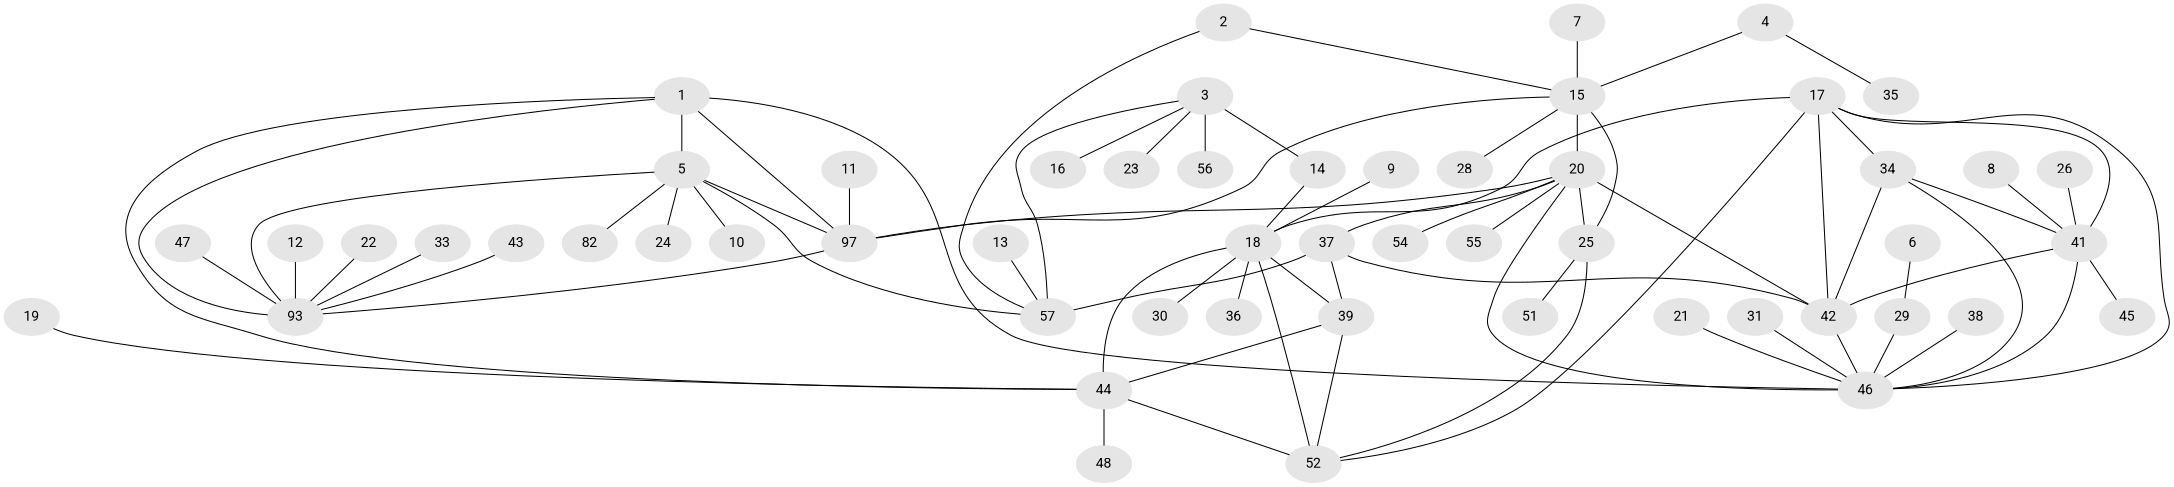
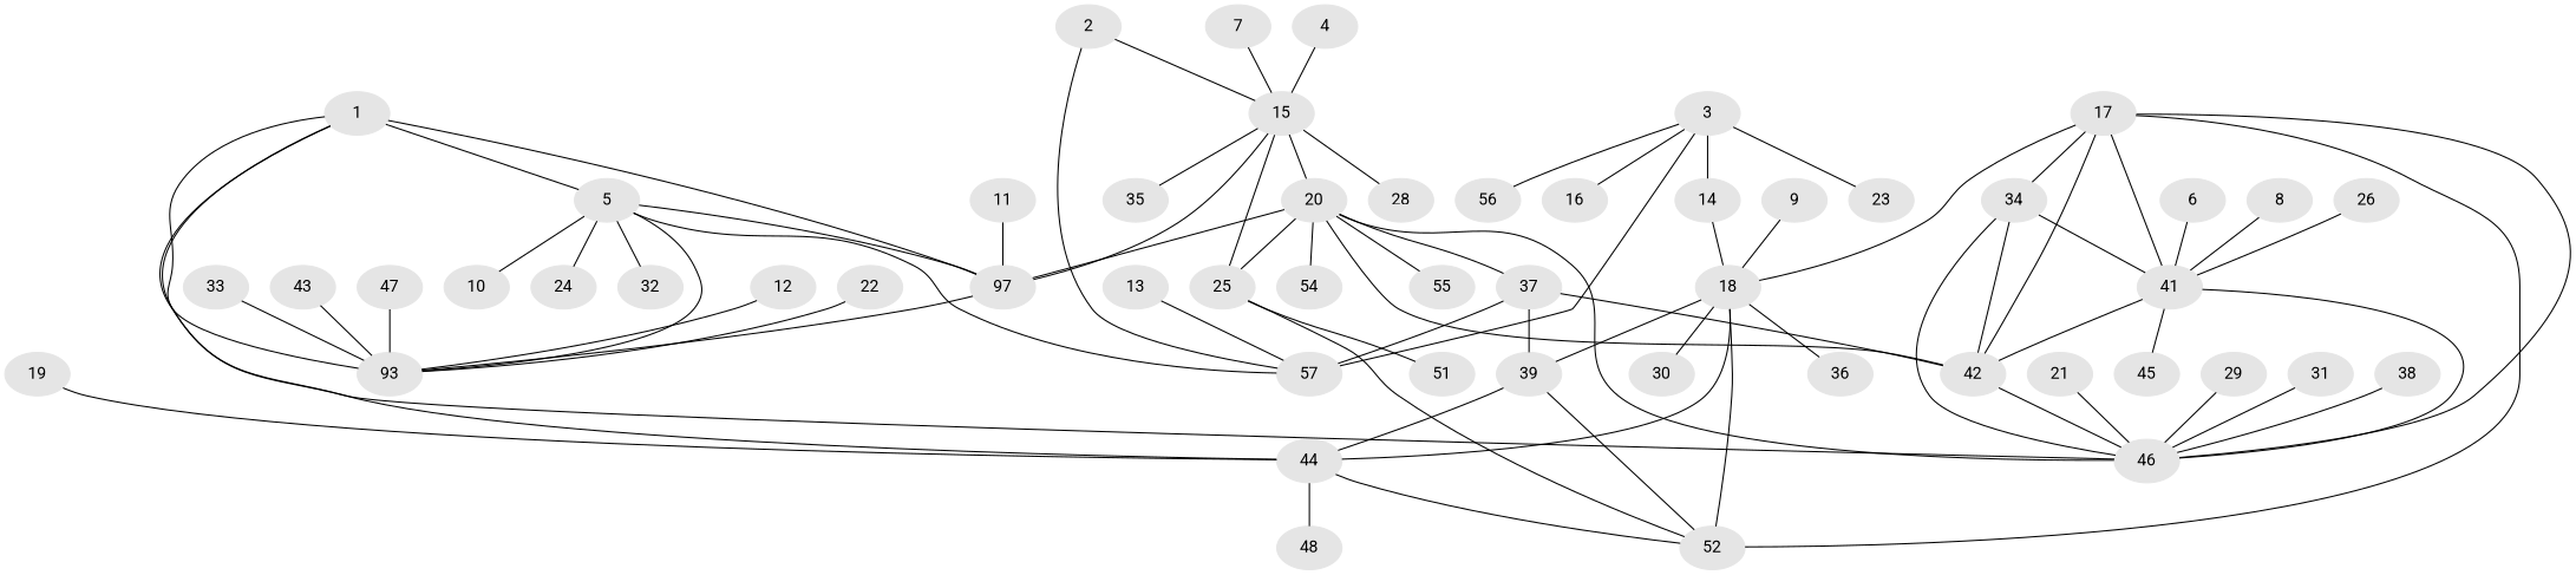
  graph {
    fontname=Roboto
    node [color=gray90 fontname=Roboto style=filled]
    edge [fontname=Roboto weight=1.0]
    1
    5
    n3 [label=97]
    44
    46
    n6 [label=93]
    n7 [label=57]
    10
    24
-   32 [label=82]
+   32
    52
    48
    2
    15
    20
    25
    28
    35
    3
    16
    23
    56
    14
    37
    42
    39
    4
    6
    41
    45
    7
    8
    9
    18
    30
    36
    11
    12
    13
    54
    55
    51
    17
    34
    19
    21
    22
    26
    29
    31
    33
    38
    43
    47
    1 -- 5 [weight=2.0]
    1 -- n3 [weight=2.0]
    1 -- 44
    1 -- 46
    1 -- n6 [weight=2.0]
    5 -- n3
    5 -- n6
    5 -- n7
    5 -- 10
    5 -- 24
    5 -- 32
    n3 -- n6
    44 -- 52
    44 -- 48
    2 -- n7
    2 -- 15
    15 -- n3
    15 -- 20 [weight=4.0]
    15 -- 25 [weight=2.0]
    15 -- 28
-   4 -- 35
+   15 -- 35
    20 -- n3 [weight=2.0]
    20 -- 46
    20 -- 25 [weight=2.0]
    20 -- 37
    20 -- 42
    20 -- 54
    20 -- 55
    25 -- 52
    25 -- 51
    3 -- n7 [weight=2.0]
    3 -- 16
    3 -- 23
    3 -- 56
    3 -- 14 [weight=4.0]
    14 -- 18
    37 -- n7 [weight=2.0]
    37 -- 42 [weight=2.0]
    37 -- 39
    42 -- 46
    39 -- 44
    39 -- 52
    4 -- 15
-   6 -- 29
+   6 -- 41
    41 -- 46
    41 -- 42
    41 -- 45
    7 -- 15
    8 -- 41
    9 -- 18
    18 -- 44 [weight=2.0]
    18 -- 52 [weight=2.0]
    18 -- 39 [weight=2.0]
    18 -- 30
    18 -- 36
    11 -- n3
    12 -- n6
    13 -- n7
    17 -- 46
    17 -- 52
    17 -- 42
    17 -- 41
    17 -- 18
    17 -- 34
    34 -- 46
    34 -- 42
    34 -- 41
    19 -- 44
    21 -- 46
    22 -- n6
    26 -- 41
    29 -- 46
    31 -- 46
    33 -- n6
    38 -- 46
    43 -- n6
    47 -- n6
  }
